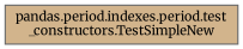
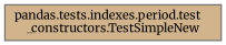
  digraph {
    rankdir=LR
    fontname=Merriweather
-   n1 [color=grey40 fillcolor=tan fontname=Merriweather fontsize=10 height=0.2 label="pandas.period.indexes.period.test\l_constructors.TestSimpleNew" shape=box style=filled width=0.4]
+   n1 [color=grey40 fillcolor=tan fontname=Merriweather fontsize=10 height=0.2 label="pandas.tests.indexes.period.test\l_constructors.TestSimpleNew" shape=box style=filled width=0.4]
  }
